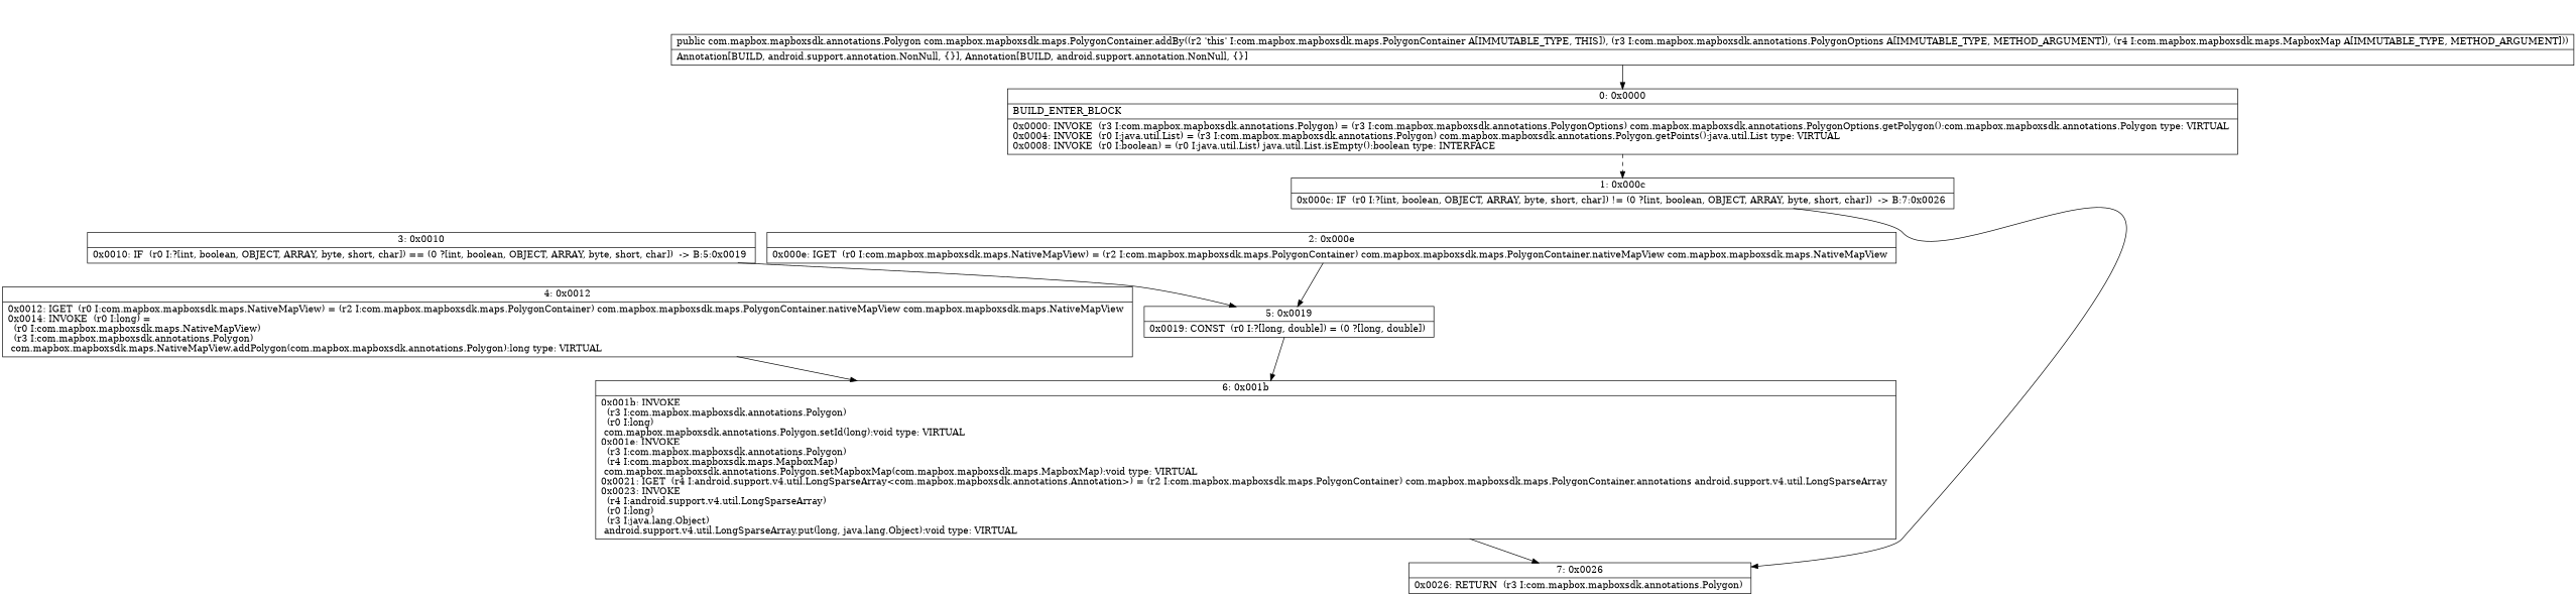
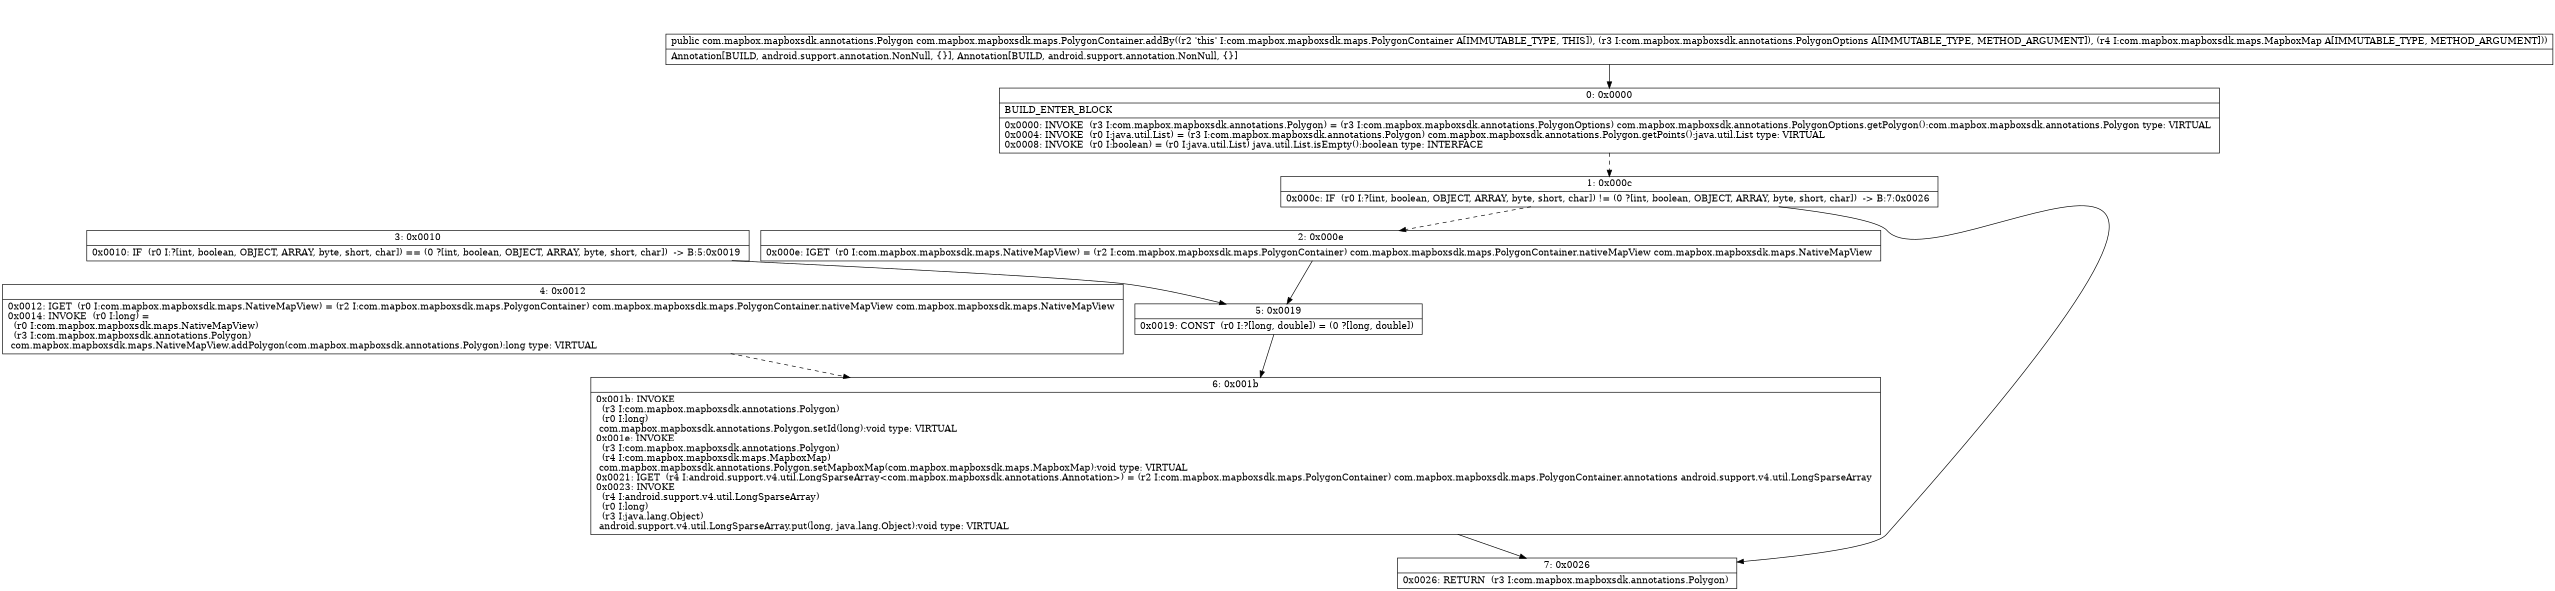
  digraph {
    node [shape=record]
    n1 [label="{0\:\ 0x0000|BUILD_ENTER_BLOCK\l|0x0000: INVOKE  (r3 I:com.mapbox.mapboxsdk.annotations.Polygon) = (r3 I:com.mapbox.mapboxsdk.annotations.PolygonOptions) com.mapbox.mapboxsdk.annotations.PolygonOptions.getPolygon():com.mapbox.mapboxsdk.annotations.Polygon type: VIRTUAL \l0x0004: INVOKE  (r0 I:java.util.List) = (r3 I:com.mapbox.mapboxsdk.annotations.Polygon) com.mapbox.mapboxsdk.annotations.Polygon.getPoints():java.util.List type: VIRTUAL \l0x0008: INVOKE  (r0 I:boolean) = (r0 I:java.util.List) java.util.List.isEmpty():boolean type: INTERFACE \l}"]
    n2 [label="{1\:\ 0x000c|0x000c: IF  (r0 I:?[int, boolean, OBJECT, ARRAY, byte, short, char]) != (0 ?[int, boolean, OBJECT, ARRAY, byte, short, char])  \-\> B:7:0x0026 \l}"]
    n3 [label="{2\:\ 0x000e|0x000e: IGET  (r0 I:com.mapbox.mapboxsdk.maps.NativeMapView) = (r2 I:com.mapbox.mapboxsdk.maps.PolygonContainer) com.mapbox.mapboxsdk.maps.PolygonContainer.nativeMapView com.mapbox.mapboxsdk.maps.NativeMapView \l}"]
    n4 [label="{7\:\ 0x0026|0x0026: RETURN  (r3 I:com.mapbox.mapboxsdk.annotations.Polygon) \l}"]
    n5 [label="{5\:\ 0x0019|0x0019: CONST  (r0 I:?[long, double]) = (0 ?[long, double]) \l}"]
    n6 [label="{3\:\ 0x0010|0x0010: IF  (r0 I:?[int, boolean, OBJECT, ARRAY, byte, short, char]) == (0 ?[int, boolean, OBJECT, ARRAY, byte, short, char])  \-\> B:5:0x0019 \l}"]
    n7 [label="{4\:\ 0x0012|0x0012: IGET  (r0 I:com.mapbox.mapboxsdk.maps.NativeMapView) = (r2 I:com.mapbox.mapboxsdk.maps.PolygonContainer) com.mapbox.mapboxsdk.maps.PolygonContainer.nativeMapView com.mapbox.mapboxsdk.maps.NativeMapView \l0x0014: INVOKE  (r0 I:long) = \l  (r0 I:com.mapbox.mapboxsdk.maps.NativeMapView)\l  (r3 I:com.mapbox.mapboxsdk.annotations.Polygon)\l com.mapbox.mapboxsdk.maps.NativeMapView.addPolygon(com.mapbox.mapboxsdk.annotations.Polygon):long type: VIRTUAL \l}"]
    n8 [label="{6\:\ 0x001b|0x001b: INVOKE  \l  (r3 I:com.mapbox.mapboxsdk.annotations.Polygon)\l  (r0 I:long)\l com.mapbox.mapboxsdk.annotations.Polygon.setId(long):void type: VIRTUAL \l0x001e: INVOKE  \l  (r3 I:com.mapbox.mapboxsdk.annotations.Polygon)\l  (r4 I:com.mapbox.mapboxsdk.maps.MapboxMap)\l com.mapbox.mapboxsdk.annotations.Polygon.setMapboxMap(com.mapbox.mapboxsdk.maps.MapboxMap):void type: VIRTUAL \l0x0021: IGET  (r4 I:android.support.v4.util.LongSparseArray\<com.mapbox.mapboxsdk.annotations.Annotation\>) = (r2 I:com.mapbox.mapboxsdk.maps.PolygonContainer) com.mapbox.mapboxsdk.maps.PolygonContainer.annotations android.support.v4.util.LongSparseArray \l0x0023: INVOKE  \l  (r4 I:android.support.v4.util.LongSparseArray)\l  (r0 I:long)\l  (r3 I:java.lang.Object)\l android.support.v4.util.LongSparseArray.put(long, java.lang.Object):void type: VIRTUAL \l}"]
    n9 [label="{public com.mapbox.mapboxsdk.annotations.Polygon com.mapbox.mapboxsdk.maps.PolygonContainer.addBy((r2 'this' I:com.mapbox.mapboxsdk.maps.PolygonContainer A[IMMUTABLE_TYPE, THIS]), (r3 I:com.mapbox.mapboxsdk.annotations.PolygonOptions A[IMMUTABLE_TYPE, METHOD_ARGUMENT]), (r4 I:com.mapbox.mapboxsdk.maps.MapboxMap A[IMMUTABLE_TYPE, METHOD_ARGUMENT]))  | Annotation[BUILD, android.support.annotation.NonNull, \{\}], Annotation[BUILD, android.support.annotation.NonNull, \{\}]\l}"]
    n1 -> n2 [style=dashed]
+   n2 -> n3 [style=dashed]
    n2 -> n4
    n3 -> n5
    n5 -> n8
    n6 -> n5
-   n7 -> n8
+   n7 -> n8 [style=dashed]
    n8 -> n4
    n9 -> n1
  }
